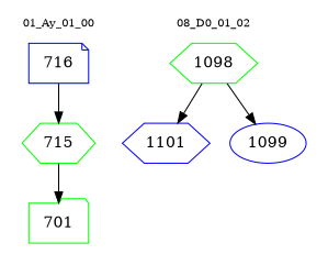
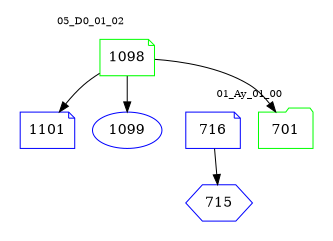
  digraph {
    node [color=green shape=hexagon]
    edge [color=black]
-   n1 [label=715]
+   n1 [color=blue label=715]
    n2 [label=701 shape=folder]
    n3 [color=blue label=716 shape=note]
-   n4 [label=1098]
-   n5 [color=blue label=1101]
+   n4 [label=1098 shape=note]
+   n5 [color=blue label=1101 shape=note]
    n6 [color=blue label=1099 shape=ellipse]
    subgraph cluster_1 {
      color=white
      fontsize=10
      label="01_Ay_01_00"
      n1
      n2
      n3
    }
    subgraph cluster_2 {
      color=white
      fontsize=10
-     label="08_D0_01_02"
+     label="05_D0_01_02"
      n4
      n5
      n6
    }
-   n1 -> n2
+   n4 -> n2
    n3 -> n1
    n4 -> n5
    n4 -> n6
  }
